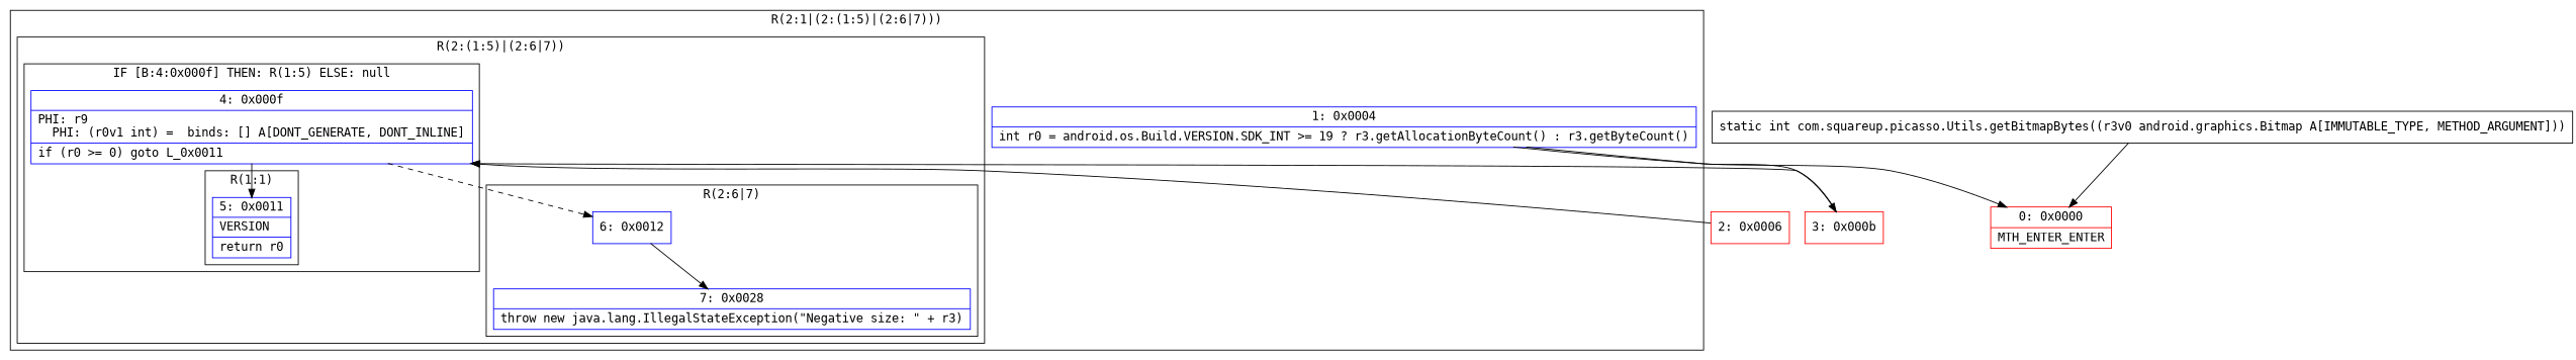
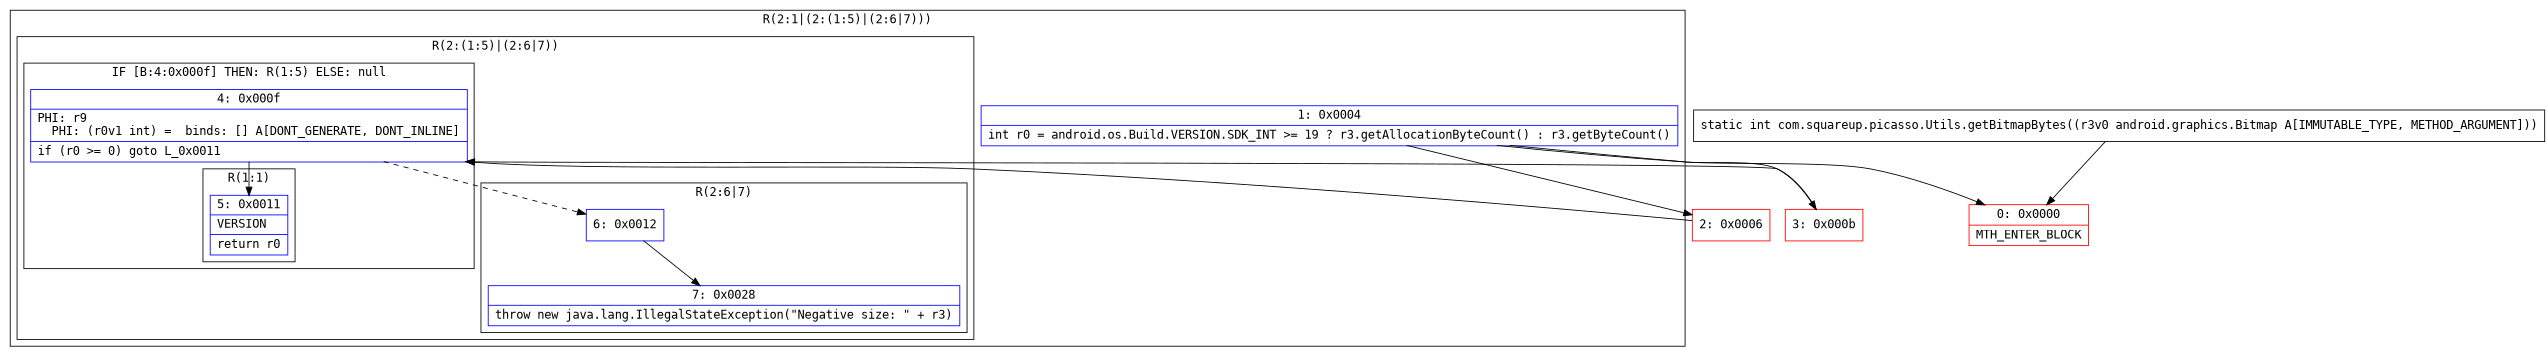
  digraph {
    fontname="DejaVu Sans Mono"
    node [color=blue fontname="DejaVu Sans Mono" shape=record]
    edge [fontname="DejaVu Sans Mono"]
    n1 [label="{5\:\ 0x0011|VERSION\l|return r0\l}"]
    n2 [label="{4\:\ 0x000f|PHI: r9 \l  PHI: (r0v1 int) =  binds: [] A[DONT_GENERATE, DONT_INLINE]\l|if (r0 \>= 0) goto L_0x0011\l}"]
    n3 [label="{6\:\ 0x0012}"]
    n4 [label="{7\:\ 0x0028|throw new java.lang.IllegalStateException(\"Negative size: \" + r3)\l}"]
    n5 [label="{1\:\ 0x0004|int r0 = android.os.Build.VERSION.SDK_INT \>= 19 ? r3.getAllocationByteCount() : r3.getByteCount()\l}"]
    n6 [color=red label="{2\:\ 0x0006}"]
    n7 [color=red label="{3\:\ 0x000b}"]
-   n8 [color=red label="{0\:\ 0x0000|MTH_ENTER_ENTER\l}"]
+   n8 [color=red label="{0\:\ 0x0000|MTH_ENTER_BLOCK\l}"]
    n9 [label="{static int com.squareup.picasso.Utils.getBitmapBytes((r3v0 android.graphics.Bitmap A[IMMUTABLE_TYPE, METHOD_ARGUMENT])) }" color=""]
    subgraph cluster_1 {
      label="R(2:1|(2:(1:5)|(2:6|7)))"
      n5
      subgraph cluster_2 {
        label="R(2:(1:5)|(2:6|7))"
        subgraph cluster_3 {
          label="IF [B:4:0x000f] THEN: R(1:5) ELSE: null"
          n2
          subgraph cluster_4 {
            label="R(1:1)"
            n1
          }
        }
        subgraph cluster_5 {
          label="R(2:6|7)"
          n3
          n4
        }
      }
    }
    n2 -> n1
    n2 -> n3 [style=dashed]
    n3 -> n4
+   n5 -> n6
    n5 -> n7
    n5 -> n8
    n6 -> n2
    n7 -> n2
    n9 -> n8
  }
